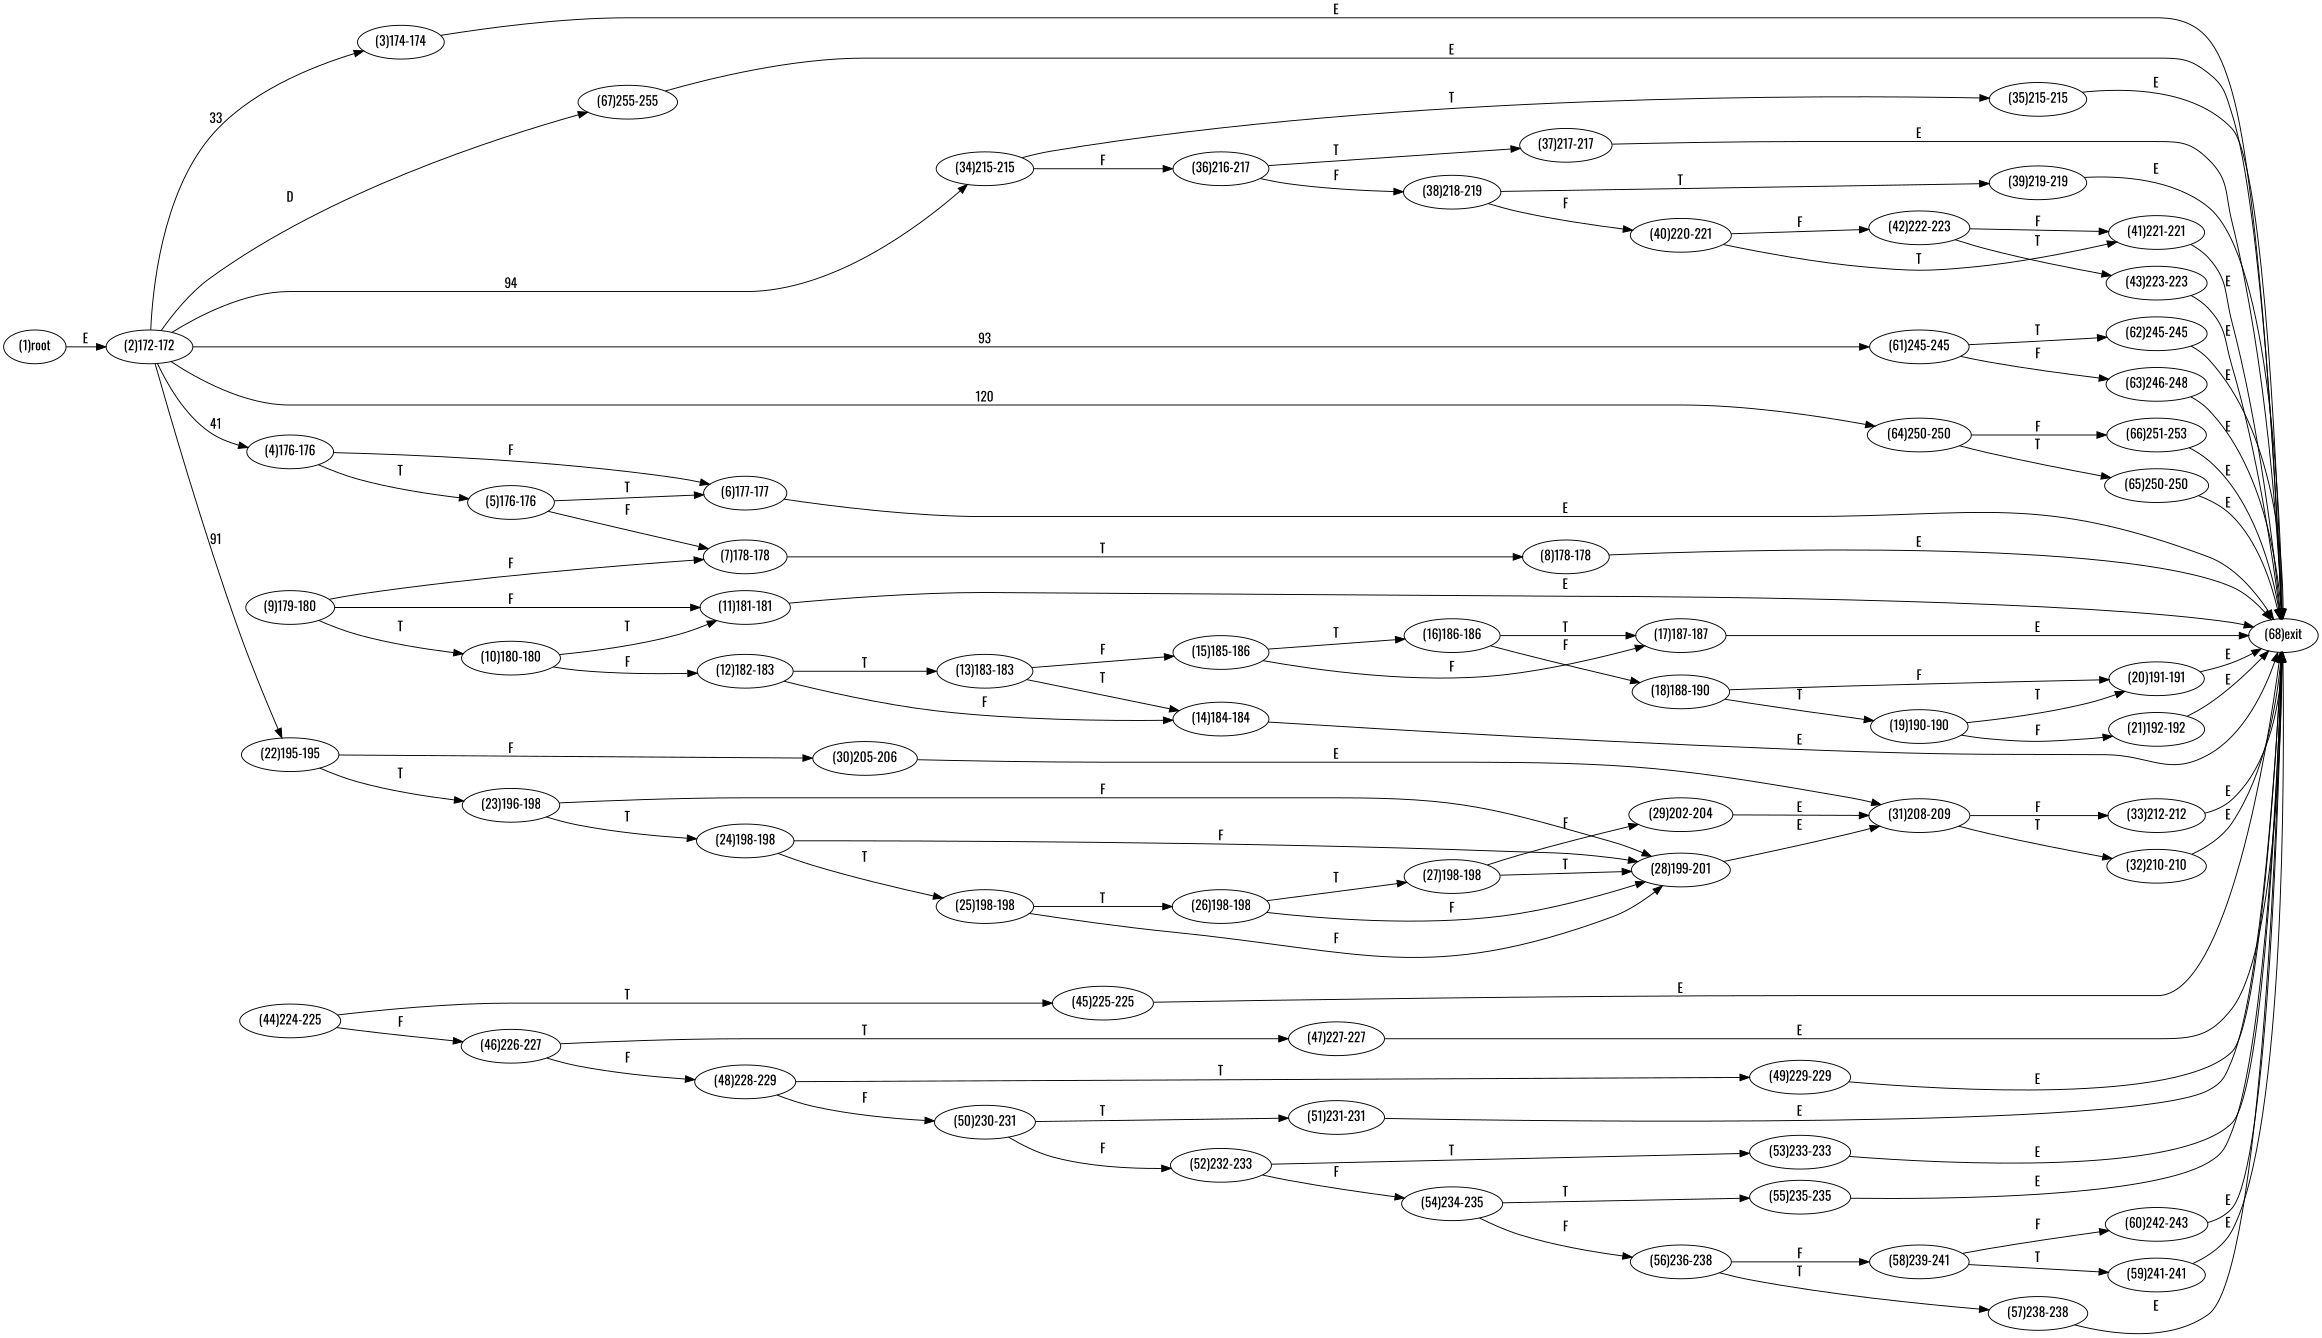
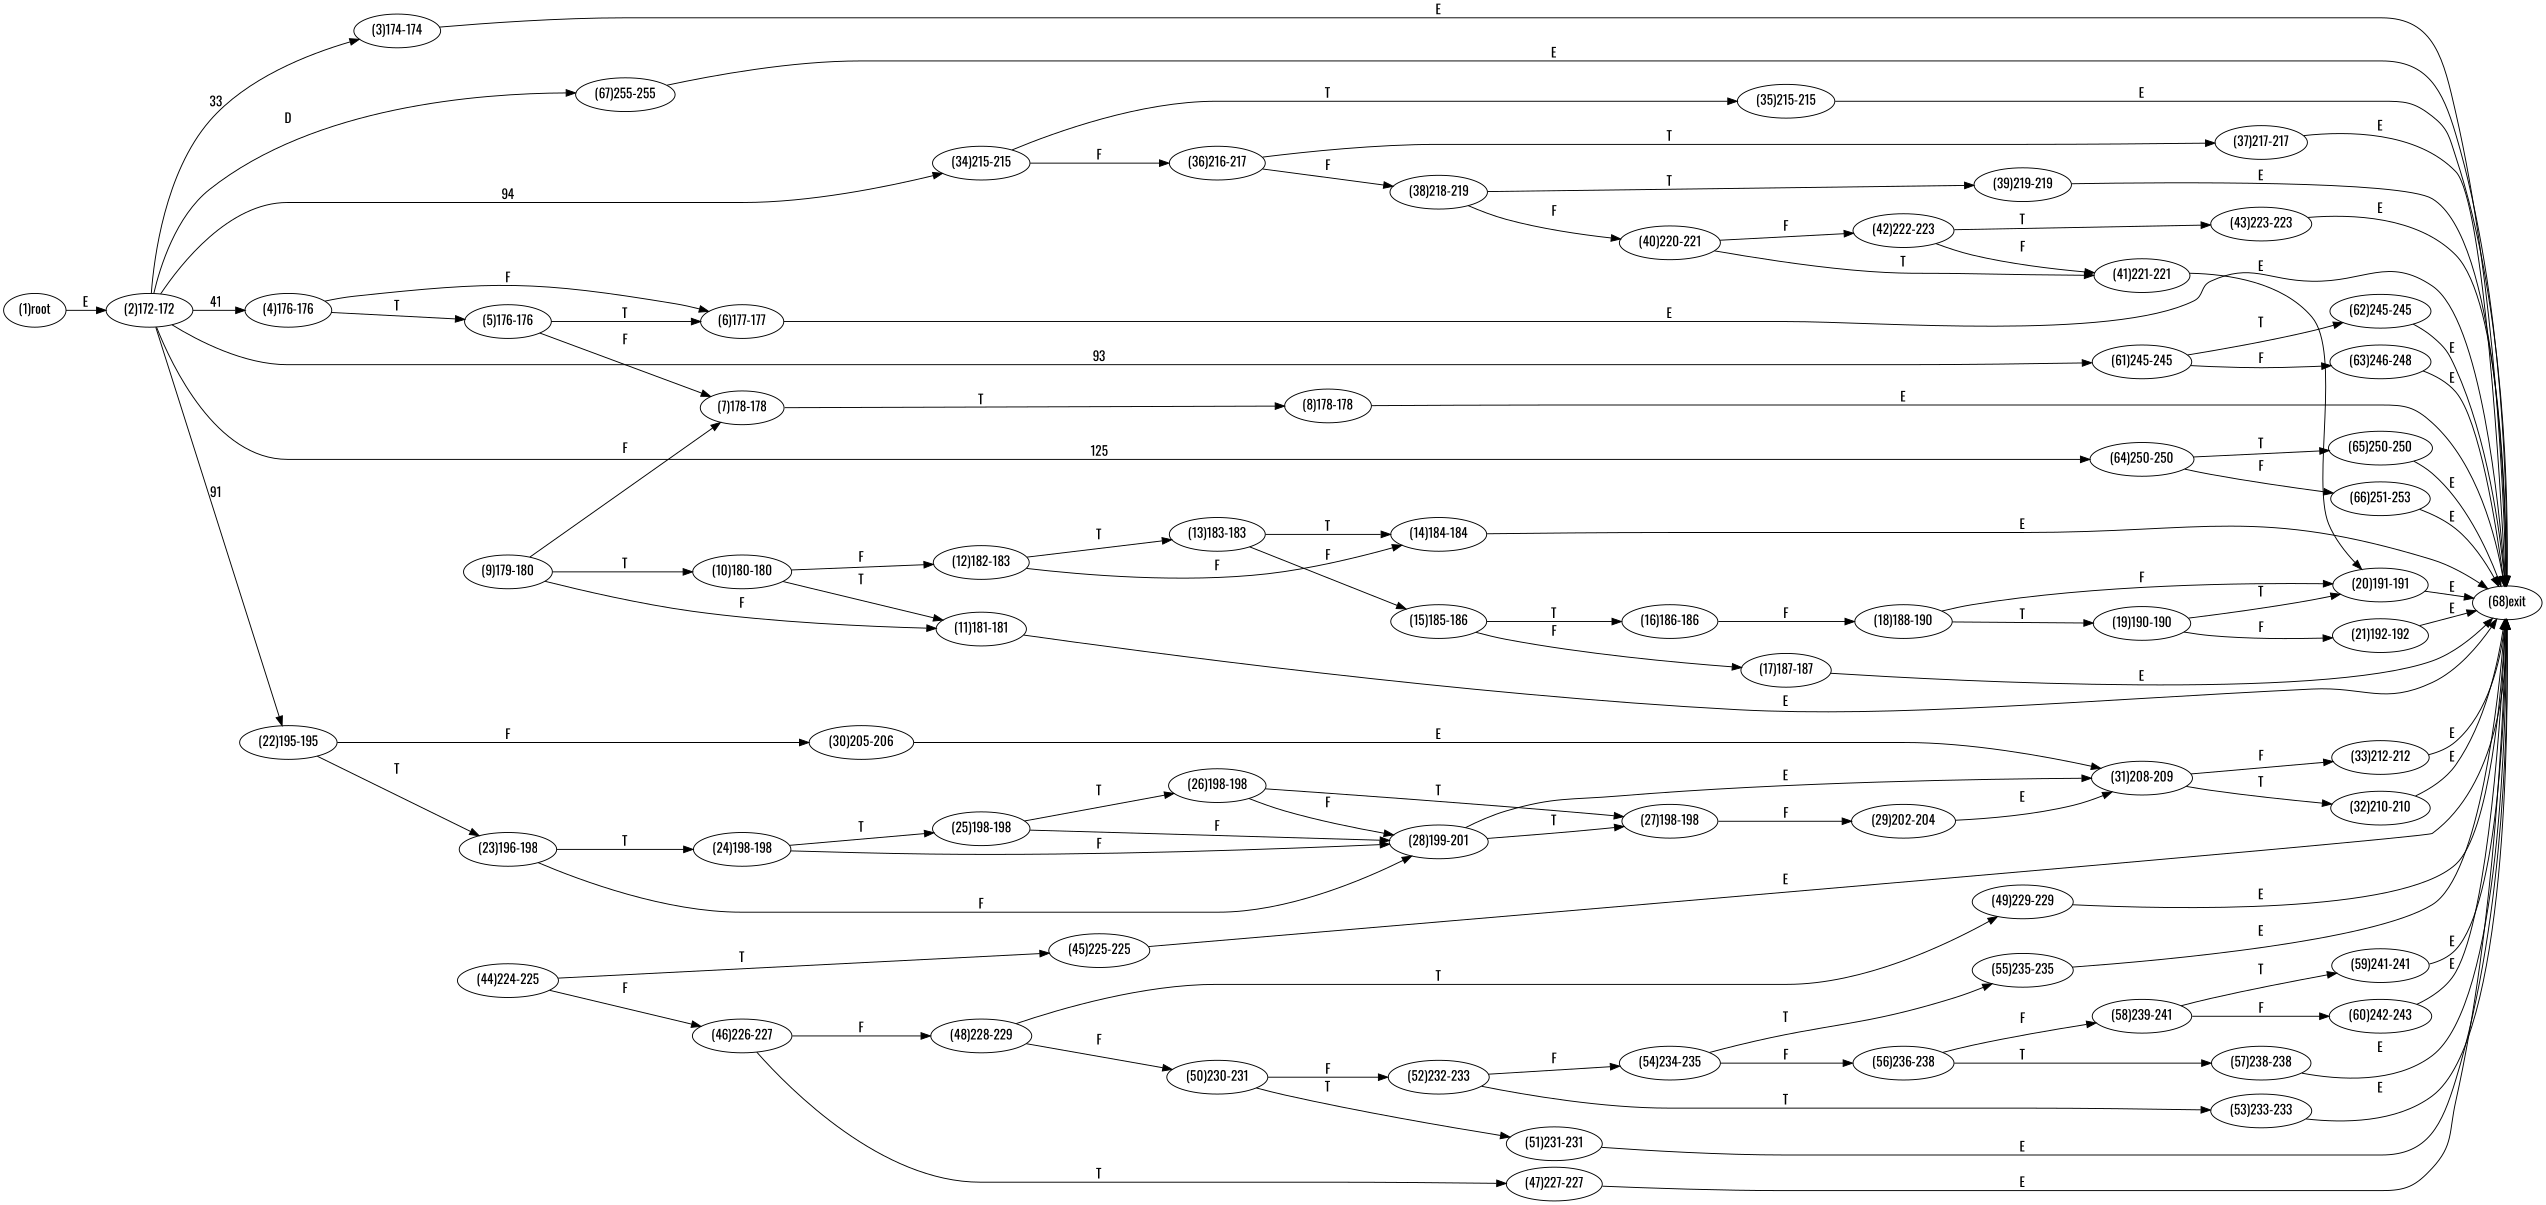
  digraph {
    fontname=Oswald
    rankdir=LR
    node [fontname=Oswald]
    edge [fontname=Oswald]
    n1 [label="(1)root"]
    n2 [label="(2)172-172"]
    n3 [label="(3)174-174"]
    n4 [label="(4)176-176"]
    n5 [label="(22)195-195"]
    n6 [label="(34)215-215"]
    n7 [label="(61)245-245"]
    n8 [label="(64)250-250"]
    n9 [label="(67)255-255"]
    n10 [label="(68)exit"]
    n11 [label="(5)176-176"]
    n12 [label="(6)177-177"]
    n13 [label="(23)196-198"]
    n14 [label="(30)205-206"]
    n15 [label="(35)215-215"]
    n16 [label="(36)216-217"]
    n17 [label="(63)246-248"]
    n18 [label="(62)245-245"]
    n19 [label="(65)250-250"]
    n20 [label="(66)251-253"]
    n21 [label="(7)178-178"]
    n22 [label="(8)178-178"]
    n23 [label="(9)179-180"]
    n24 [label="(10)180-180"]
    n25 [label="(11)181-181"]
    n26 [label="(12)182-183"]
    n27 [label="(13)183-183"]
    n28 [label="(14)184-184"]
    n29 [label="(15)185-186"]
    n30 [label="(17)187-187"]
    n31 [label="(16)186-186"]
    n32 [label="(18)188-190"]
    n33 [label="(19)190-190"]
    n34 [label="(20)191-191"]
    n35 [label="(21)192-192"]
    n36 [label="(24)198-198"]
    n37 [label="(28)199-201"]
    n38 [label="(25)198-198"]
    n39 [label="(31)208-209"]
    n40 [label="(26)198-198"]
    n41 [label="(27)198-198"]
    n42 [label="(29)202-204"]
    n43 [label="(32)210-210"]
    n44 [label="(33)212-212"]
    n45 [label="(38)218-219"]
    n46 [label="(37)217-217"]
    n47 [label="(39)219-219"]
    n48 [label="(40)220-221"]
    n49 [label="(42)222-223"]
    n50 [label="(41)221-221"]
    n51 [label="(43)223-223"]
    n52 [label="(44)224-225"]
    n53 [label="(46)226-227"]
    n54 [label="(45)225-225"]
    n55 [label="(47)227-227"]
    n56 [label="(48)228-229"]
    n57 [label="(50)230-231"]
    n58 [label="(49)229-229"]
    n59 [label="(51)231-231"]
    n60 [label="(52)232-233"]
    n61 [label="(54)234-235"]
    n62 [label="(53)233-233"]
    n63 [label="(55)235-235"]
    n64 [label="(56)236-238"]
    n65 [label="(58)239-241"]
    n66 [label="(57)238-238"]
    n67 [label="(59)241-241"]
    n68 [label="(60)242-243"]
    n1 -> n2 [label=E]
    n2 -> n3 [label=33]
    n2 -> n4 [label=41]
    n2 -> n5 [label=91]
    n2 -> n6 [label=94]
    n2 -> n7 [label=93]
-   n2 -> n8 [label=120]
+   n2 -> n8 [label=125]
    n2 -> n9 [label=D]
    n3 -> n10 [label=E]
    n4 -> n11 [label=T]
    n4 -> n12 [label=F]
    n5 -> n13 [label=T]
    n5 -> n14 [label=F]
    n6 -> n15 [label=T]
    n6 -> n16 [label=F]
    n7 -> n17 [label=F]
    n7 -> n18 [label=T]
    n8 -> n19 [label=T]
    n8 -> n20 [label=F]
    n9 -> n10 [label=E]
    n11 -> n12 [label=T]
    n11 -> n21 [label=F]
    n12 -> n10 [label=E]
    n13 -> n36 [label=T]
    n13 -> n37 [label=F]
    n14 -> n39 [label=E]
    n15 -> n10 [label=E]
    n16 -> n45 [label=F]
    n16 -> n46 [label=T]
    n17 -> n10 [label=E]
    n18 -> n10 [label=E]
    n19 -> n10 [label=E]
    n20 -> n10 [label=E]
    n21 -> n22 [label=T]
    n22 -> n10 [label=E]
    n23 -> n21 [label=F]
    n23 -> n24 [label=T]
    n23 -> n25 [label=F]
    n24 -> n25 [label=T]
    n24 -> n26 [label=F]
    n25 -> n10 [label=E]
    n26 -> n27 [label=T]
    n26 -> n28 [label=F]
    n27 -> n28 [label=T]
    n27 -> n29 [label=F]
    n28 -> n10 [label=E]
    n29 -> n30 [label=F]
    n29 -> n31 [label=T]
    n30 -> n10 [label=E]
-   n31 -> n30 [label=T]
    n31 -> n32 [label=F]
    n32 -> n33 [label=T]
    n32 -> n34 [label=F]
    n33 -> n34 [label=T]
    n33 -> n35 [label=F]
    n34 -> n10 [label=E]
    n35 -> n10 [label=E]
    n36 -> n37 [label=F]
    n36 -> n38 [label=T]
    n37 -> n39 [label=E]
    n38 -> n37 [label=F]
    n38 -> n40 [label=T]
    n39 -> n43 [label=T]
    n39 -> n44 [label=F]
    n40 -> n37 [label=F]
    n40 -> n41 [label=T]
-   n41 -> n37 [label=T]
+   n37 -> n41 [label=T]
    n41 -> n42 [label=F]
    n42 -> n39 [label=E]
    n43 -> n10 [label=E]
    n44 -> n10 [label=E]
    n45 -> n47 [label=T]
    n45 -> n48 [label=F]
    n46 -> n10 [label=E]
    n47 -> n10 [label=E]
    n48 -> n49 [label=F]
    n48 -> n50 [label=T]
    n49 -> n50 [label=F]
    n49 -> n51 [label=T]
-   n50 -> n10 [label=E]
+   n50 -> n34 [label=E]
    n51 -> n10 [label=E]
    n52 -> n53 [label=F]
    n52 -> n54 [label=T]
    n53 -> n55 [label=T]
    n53 -> n56 [label=F]
    n54 -> n10 [label=E]
    n55 -> n10 [label=E]
    n56 -> n57 [label=F]
    n56 -> n58 [label=T]
    n57 -> n59 [label=T]
    n57 -> n60 [label=F]
    n58 -> n10 [label=E]
    n59 -> n10 [label=E]
    n60 -> n61 [label=F]
    n60 -> n62 [label=T]
    n61 -> n63 [label=T]
    n61 -> n64 [label=F]
    n62 -> n10 [label=E]
    n63 -> n10 [label=E]
    n64 -> n65 [label=F]
    n64 -> n66 [label=T]
    n65 -> n67 [label=T]
    n65 -> n68 [label=F]
    n66 -> n10 [label=E]
    n67 -> n10 [label=E]
    n68 -> n10 [label=E]
  }
